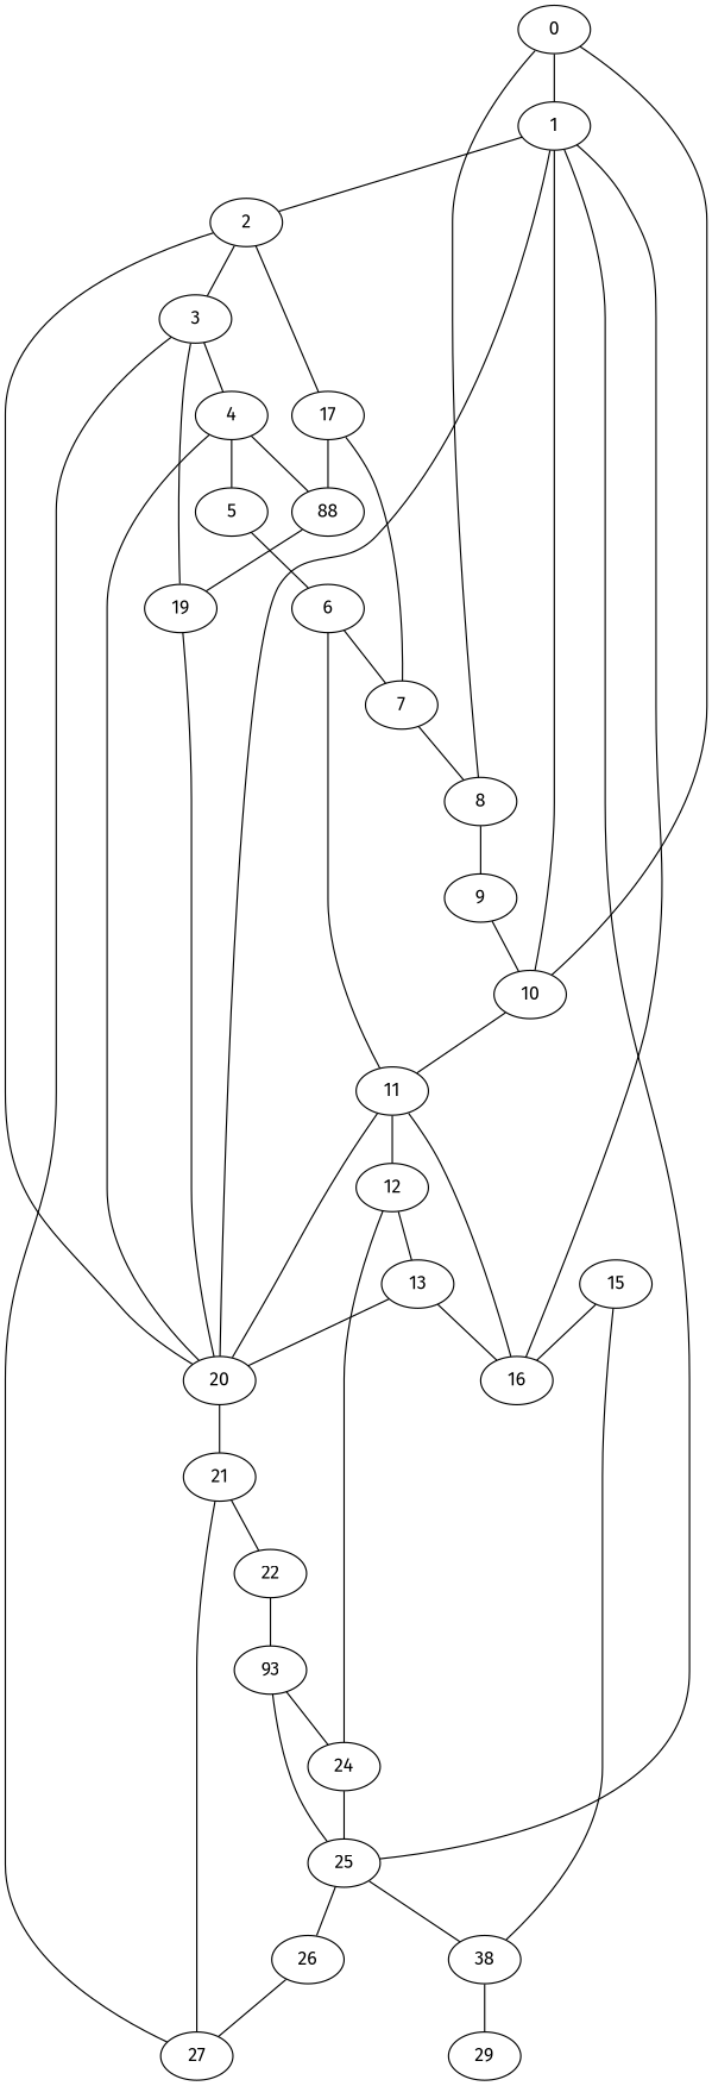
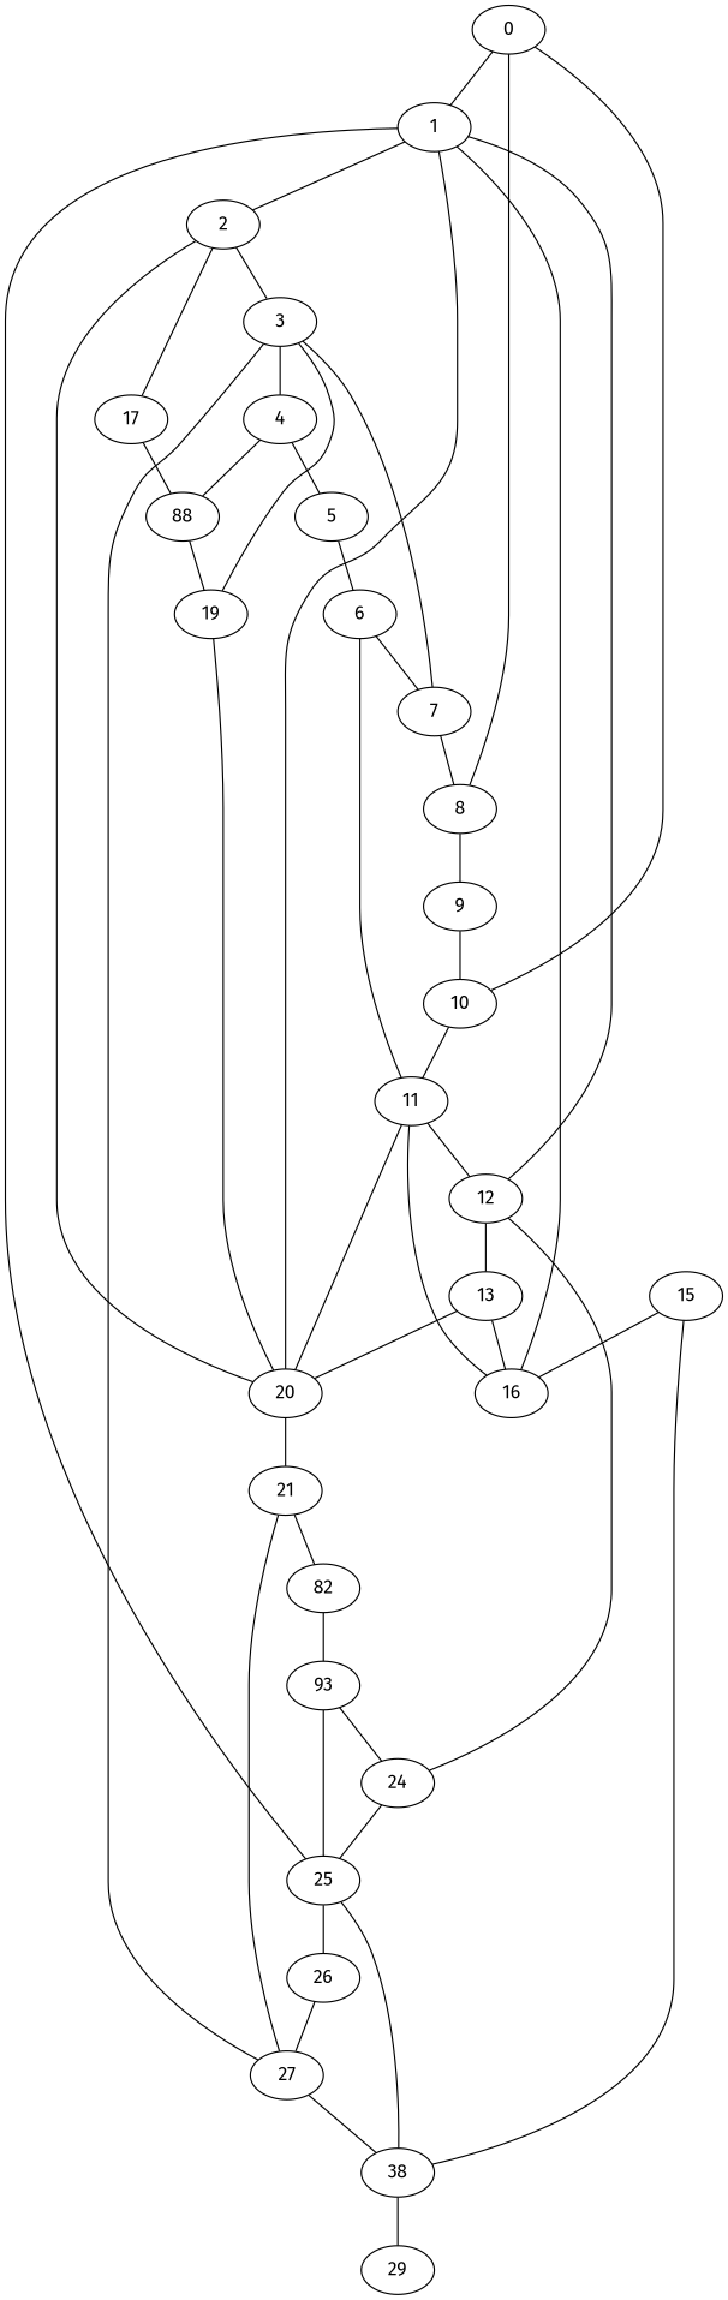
  graph {
    fontname="Fira Sans"
    node [fontname="Fira Sans"]
    edge [fontname="Fira Sans"]
    0
    1
    10
    8
    2
    20
    25
    16
    12
    11
    9
    3
    17
    21
    n15 [label=38]
    26
    13
    24
    4
    7
    27
    19
    n23 [label=88]
-   22
+   22 [label=82]
    29
    5
    6
    15
    n29 [label=93]
    0 -- 1
    0 -- 10
    0 -- 8
    1 -- 2
    1 -- 20
    1 -- 25
    1 -- 16
-   1 -- 10
+   1 -- 12
    10 -- 11
    8 -- 9
    2 -- 20
    2 -- 3
    2 -- 17
    20 -- 21
    25 -- n15
    25 -- 26
    12 -- 13
    12 -- 24
    11 -- 20
    11 -- 16
    11 -- 12
    9 -- 10
    3 -- 4
-   17 -- 7
+   3 -- 7
    3 -- 27
    3 -- 19
    17 -- n23
    21 -- 27
    21 -- 22
    n15 -- 29
    26 -- 27
    13 -- 20
    13 -- 16
    24 -- 25
-   4 -- 20
    4 -- n23
    4 -- 5
    7 -- 8
+   27 -- n15
    19 -- 20
    n23 -- 19
    22 -- n29
    5 -- 6
    6 -- 11
    6 -- 7
    15 -- 16
    15 -- n15
    n29 -- 25
    n29 -- 24
  }
